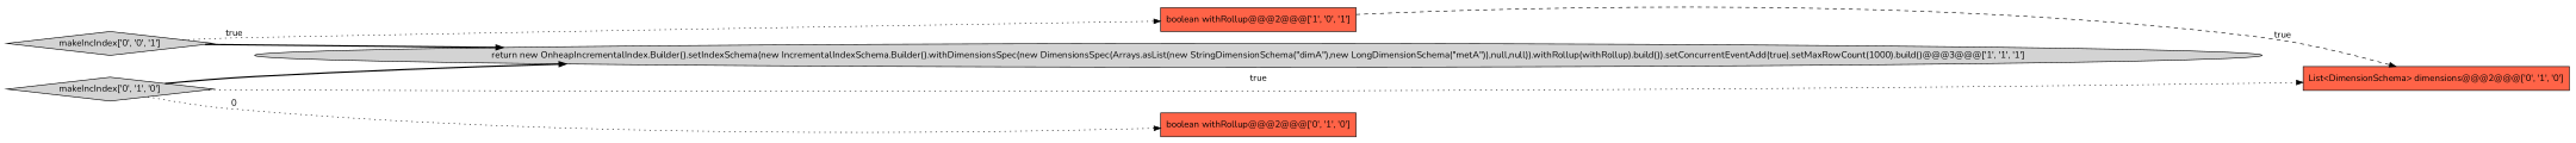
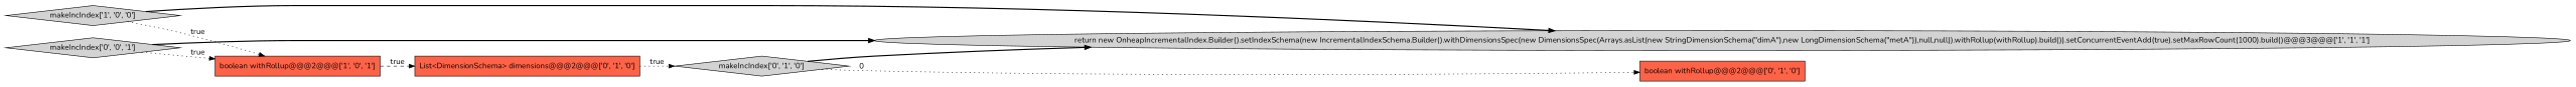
  digraph {
    fontname=Nunito
    rankdir=LR
    node [fillcolor=lightgray fontname=Nunito shape=box style=filled]
    edge [fontname=Nunito style=dotted]
    n1 [fillcolor=tomato label="boolean withRollup@@@2@@@['1', '0', '1']"]
    n2 [fillcolor=tomato label="List<DimensionSchema> dimensions@@@2@@@['0', '1', '0']"]
    n3 [label="return new OnheapIncrementalIndex.Builder().setIndexSchema(new IncrementalIndexSchema.Builder().withDimensionsSpec(new DimensionsSpec(Arrays.asList(new StringDimensionSchema(\"dimA\"),new LongDimensionSchema(\"metA\")),null,null)).withRollup(withRollup).build()).setConcurrentEventAdd(true).setMaxRowCount(1000).build()@@@3@@@['1', '1', '1']" shape=ellipse]
    n4 [label="makeIncIndex['0', '0', '1']" shape=diamond]
    n5 [label="makeIncIndex['0', '1', '0']" shape=diamond]
    n6 [fillcolor=tomato label="boolean withRollup@@@2@@@['0', '1', '0']"]
+   n7 [label="makeIncIndex['1', '0', '0']" shape=diamond]
    n1 -> n2 [label=true style=dashed]
    n4 -> n1 [label=true]
    n4 -> n3 [style=bold]
-   n5 -> n2 [label=true]
+   n2 -> n5 [label=true]
    n5 -> n3 [style=bold]
    n5 -> n6 [label=0]
+   n7 -> n1 [label=true]
+   n7 -> n3 [style=bold]
  }
